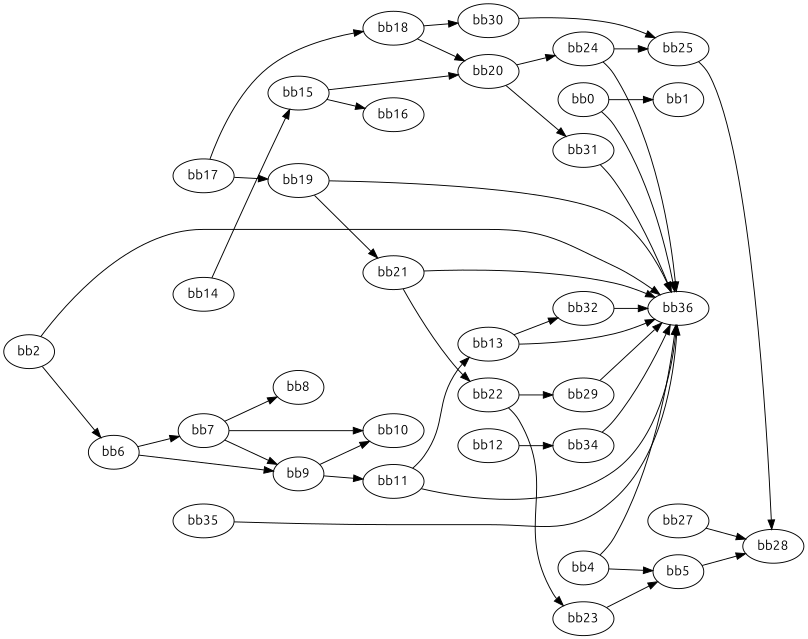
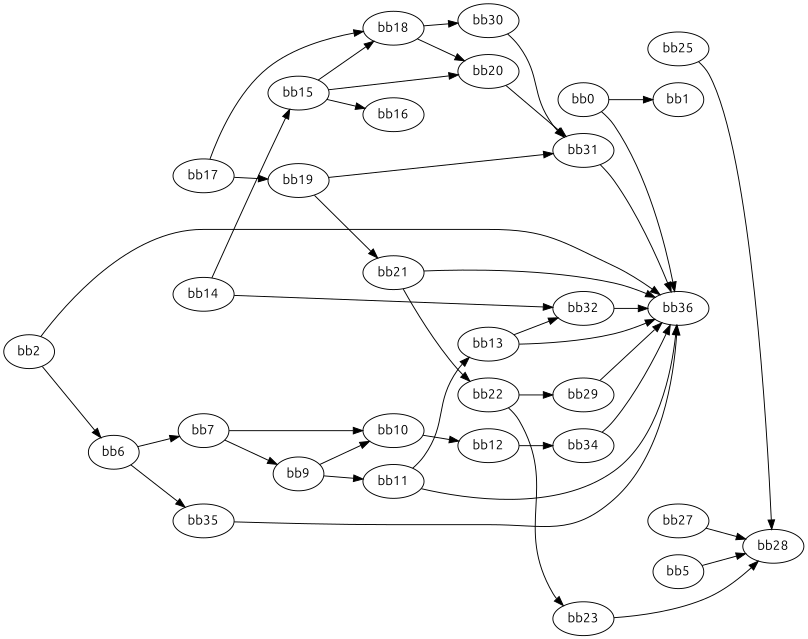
  digraph {
    fontname=Ubuntu
    rankdir=LR
    node [fontname=Ubuntu]
    edge [fontname=Ubuntu]
    n1 [label="bb0\l"]
    n2 [label="bb1\l"]
    n3 [label="bb36\l"]
    n4 [label="bb2\l"]
    n5 [label="bb6\l"]
    n6 [label="bb7\l"]
    n7 [label="bb35\l"]
-   n8 [label="bb4\l"]
    n9 [label="bb5\l"]
    n10 [label="bb28\l"]
-   n11 [label="bb8\l"]
    n12 [label="bb9\l"]
    n13 [label="bb10\l"]
    n14 [label="bb11\l"]
    n15 [label="bb12\l"]
    n16 [label="bb13\l"]
    n17 [label="bb34\l"]
    n18 [label="bb32\l"]
    n19 [label="bb14\l"]
    n20 [label="bb15\l"]
    n21 [label="bb16\l"]
    n22 [label="bb18\l"]
    n23 [label="bb20\l"]
    n24 [label="bb17\l"]
    n25 [label="bb19\l"]
    n26 [label="bb30\l"]
    n27 [label="bb21\l"]
-   n28 [label="bb24\l"]
    n29 [label="bb31\l"]
    n30 [label="bb22\l"]
    n31 [label="bb25\l"]
    n32 [label="bb23\l"]
    n33 [label="bb29\l"]
    n34 [label="bb27\l"]
    n1 -> n2
    n1 -> n3
    n4 -> n3
    n4 -> n5
    n5 -> n6
-   n5 -> n12
-   n6 -> n11
+   n5 -> n7
    n6 -> n12
    n6 -> n13
    n7 -> n3
-   n8 -> n3
-   n8 -> n9
    n9 -> n10
    n12 -> n13
    n12 -> n14
+   n13 -> n15
    n14 -> n3
    n14 -> n16
    n15 -> n17
    n16 -> n3
    n16 -> n18
    n17 -> n3
    n18 -> n3
+   n19 -> n18
    n19 -> n20
    n20 -> n21
+   n20 -> n22
    n20 -> n23
    n22 -> n23
    n22 -> n26
-   n23 -> n28
    n23 -> n29
    n24 -> n22
    n24 -> n25
-   n25 -> n3
+   n25 -> n29
    n25 -> n27
-   n26 -> n31
+   n26 -> n29
    n27 -> n3
    n27 -> n30
-   n28 -> n3
-   n28 -> n31
    n29 -> n3
    n30 -> n32
    n30 -> n33
    n31 -> n10
-   n32 -> n9
+   n32 -> n10
    n33 -> n3
    n34 -> n10
  }
